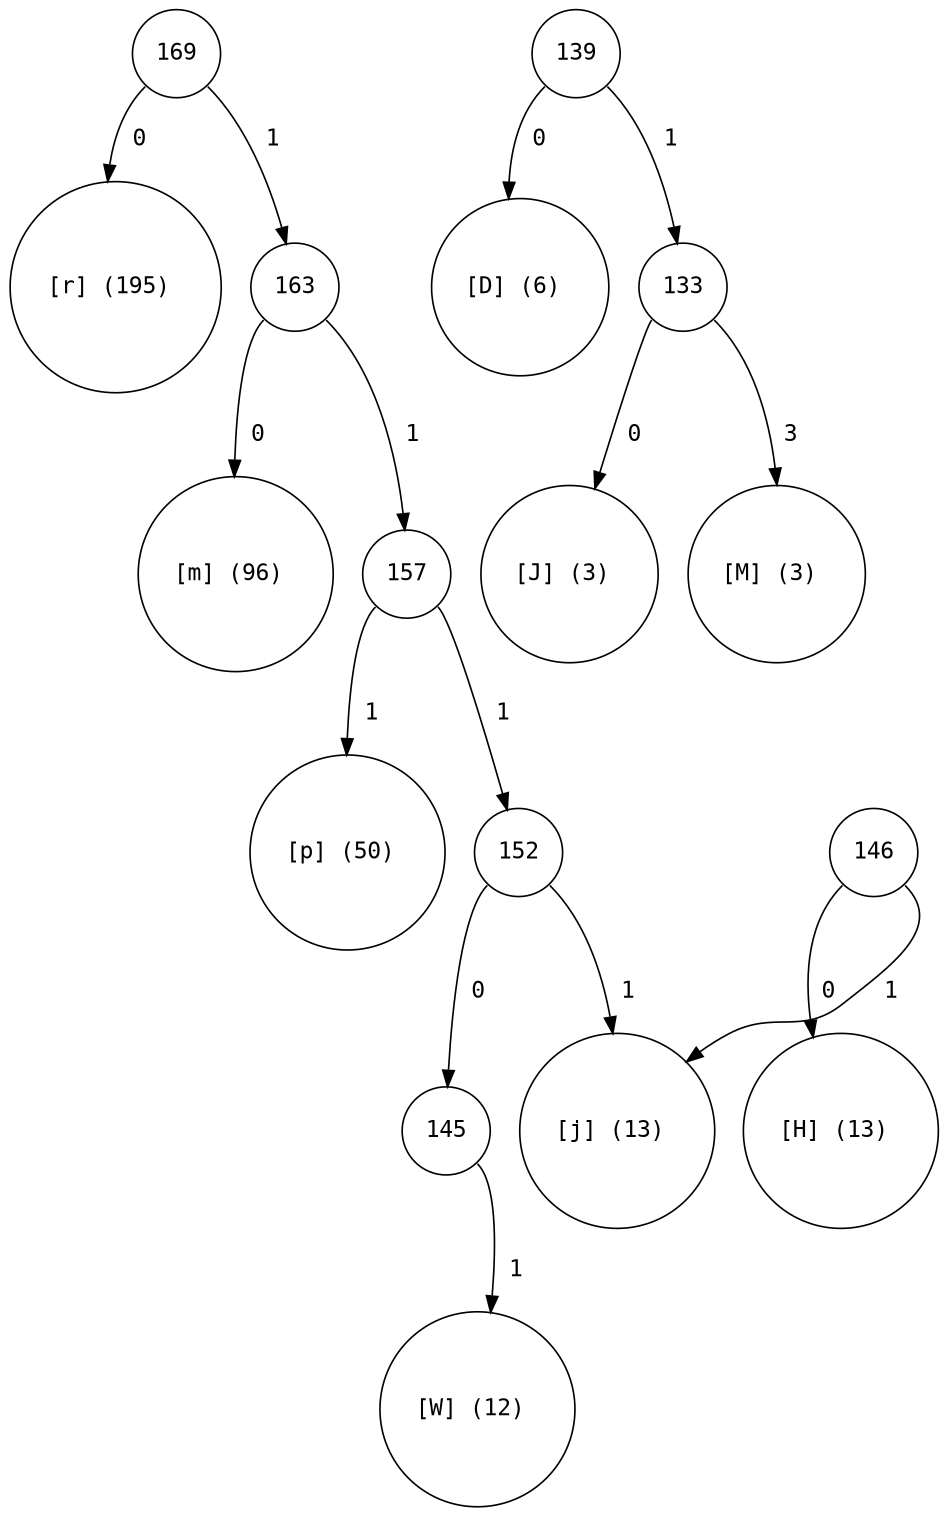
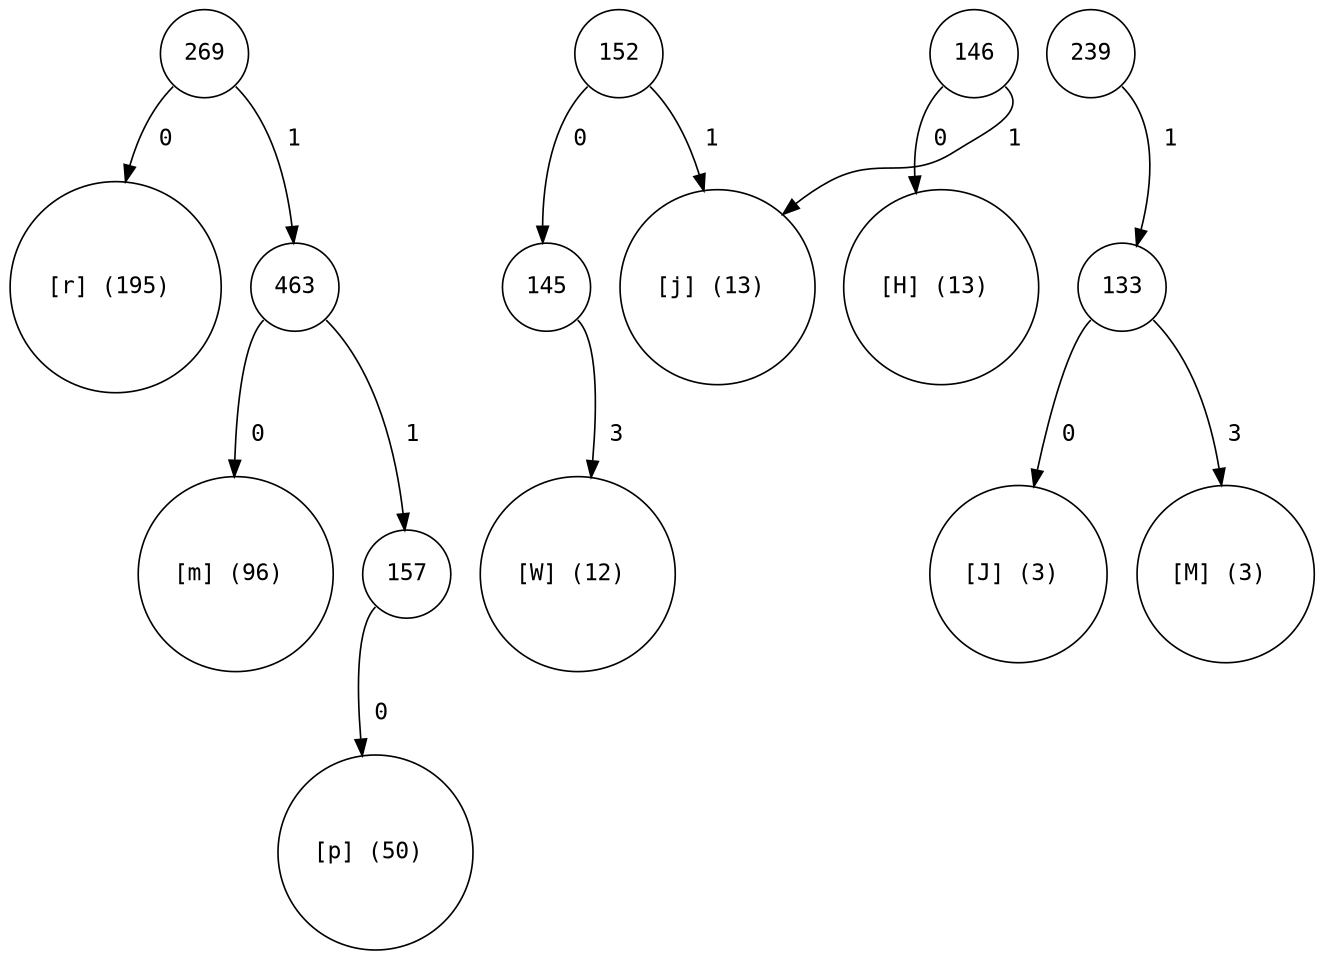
  digraph {
    fontname="DejaVu Sans Mono"
    node [fontname="DejaVu Sans Mono" shape=circle]
    edge [fontname="DejaVu Sans Mono" tailport=se]
    n1 [label="[r] (195) " width=0.5]
-   169 [width=0.5]
-   n3 [label=163 width=0.5]
+   169 [width=0.5 label=269]
+   n3 [label=463 width=0.5]
    n4 [label="[m] (96) " width=0.5]
    n5 [label=157 width=0.5]
    n6 [label="[p] (50) " width=0.5]
    n7 [label=152 width=0.5]
    n8 [label=145 width=0.5]
    n9 [label="[j] (13) " width=0.5]
    n10 [label="[W] (12) " width=0.5]
    n11 [label=146 width=0.5]
    n12 [label="[H] (13) " width=0.5]
-   n13 [label=139 width=0.5]
-   n14 [label="[D] (6) " width=0.5]
+   n13 [label=239 width=0.5]
    n15 [label=133 width=0.5]
    n16 [label="[J] (3) " width=0.5]
    n17 [label="[M] (3) " width=0.5]
    169 -> n1 [label=" 0" tailport=sw]
    169 -> n3 [label=" 1"]
    n3 -> n4 [label=" 0" tailport=sw]
    n3 -> n5 [label=" 1"]
-   n5 -> n6 [label=" 1" tailport=sw]
-   n5 -> n7 [label=" 1"]
+   n5 -> n6 [label=" 0" tailport=sw]
    n7 -> n8 [label=" 0" tailport=sw]
    n7 -> n9 [label=" 1"]
-   n8 -> n10 [label=" 1"]
+   n8 -> n10 [label=" 3"]
    n11 -> n9 [label=" 1"]
    n11 -> n12 [label=" 0" tailport=sw]
-   n13 -> n14 [label=" 0" tailport=sw]
    n13 -> n15 [label=" 1"]
    n15 -> n16 [label=" 0" tailport=sw]
    n15 -> n17 [label=" 3"]
  }
